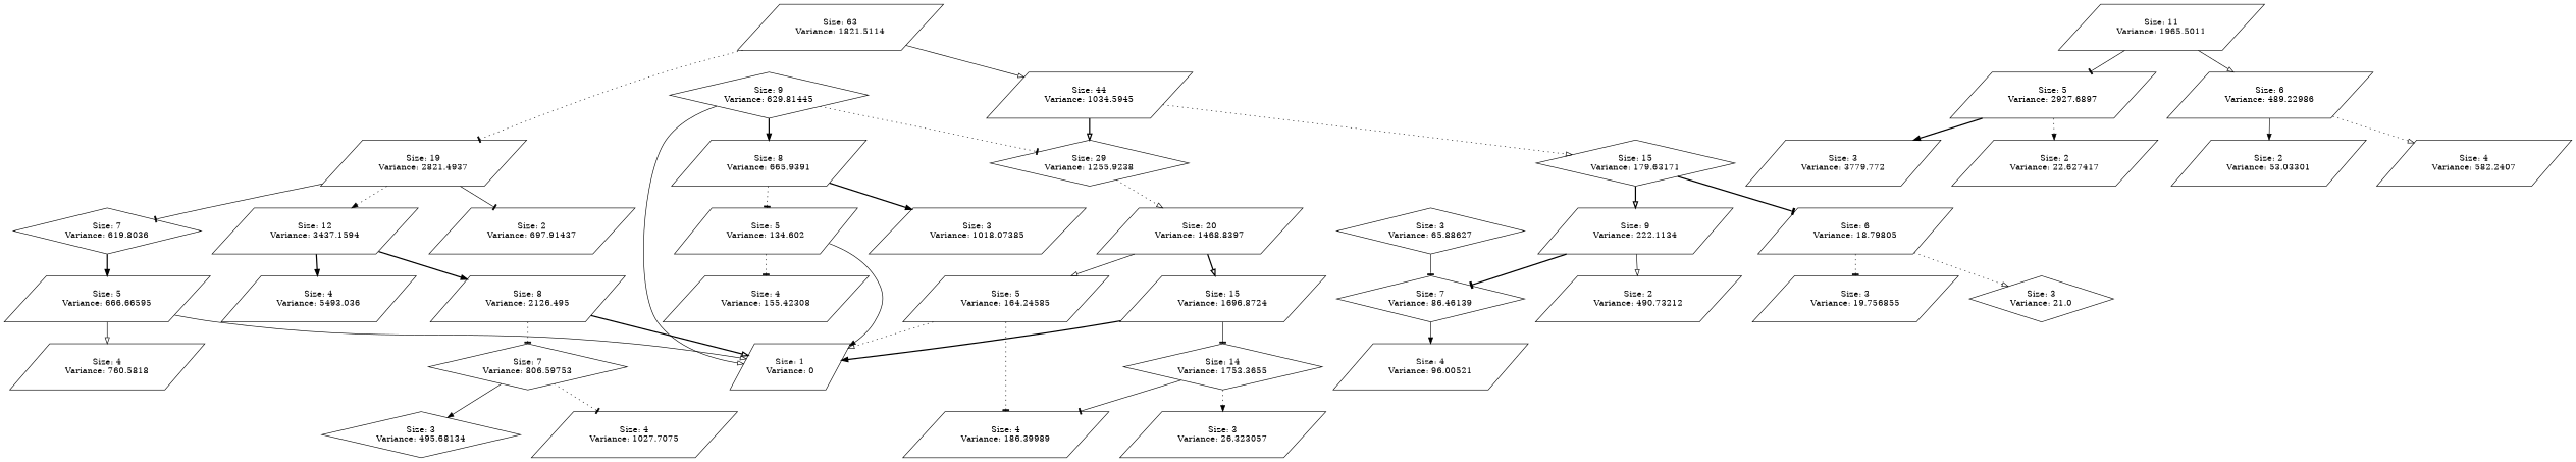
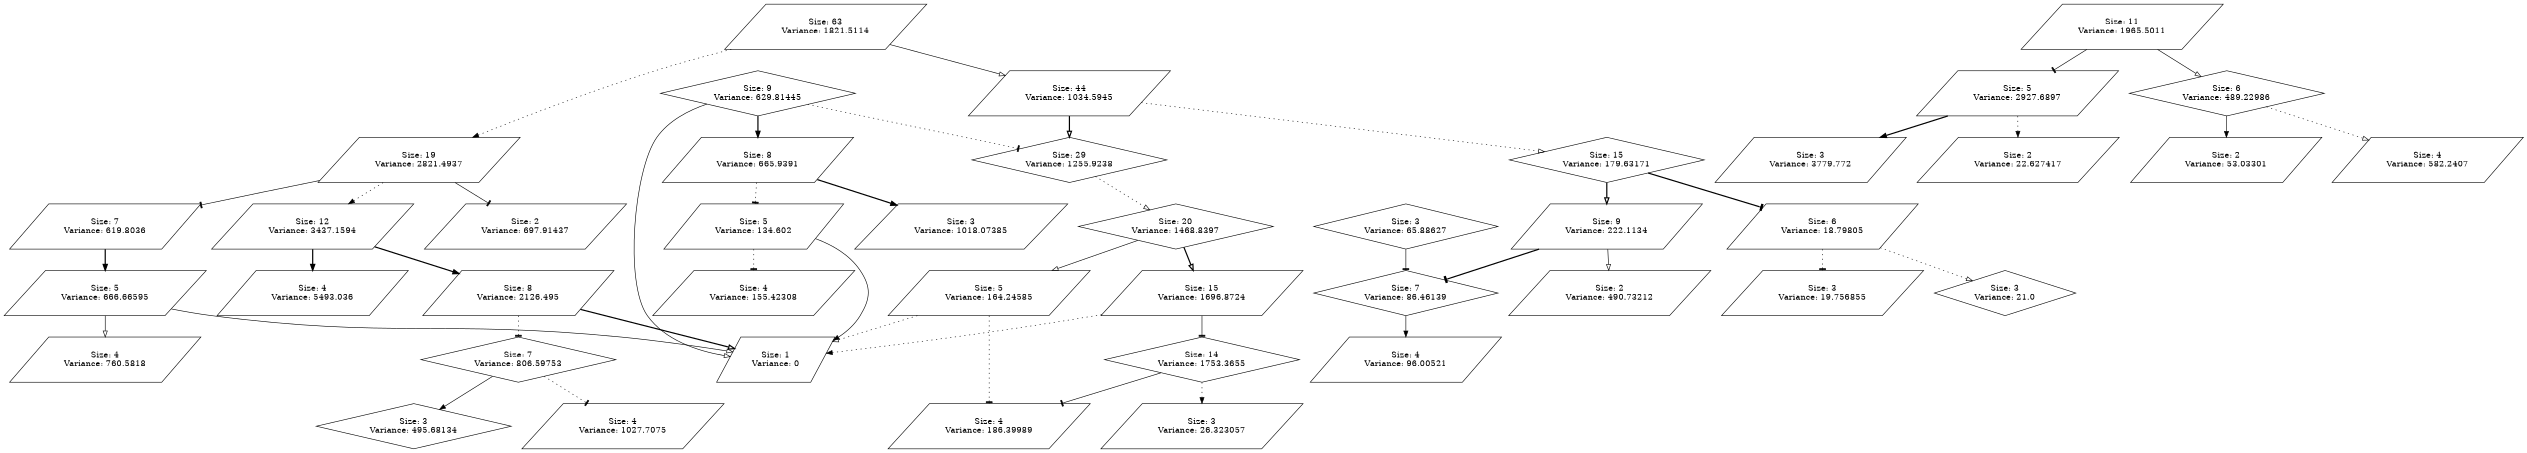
  digraph {
    L=3
    node [shape=parallelogram]
    edge [arrowhead=onormal style=solid]
    "Size: 63\nVariance: 1821.5114"
    "Size: 44\nVariance: 1034.5945"
    "Size: 19\nVariance: 2821.4937"
    "Size: 29\nVariance: 1255.9238" [shape=diamond]
    "Size: 15\nVariance: 179.63171" [shape=diamond]
    "Size: 12\nVariance: 3437.1594"
-   "Size: 7\nVariance: 619.8036" [shape=diamond]
+   "Size: 7\nVariance: 619.8036"
    "Size: 2\nVariance: 697.91437"
-   "Size: 20\nVariance: 1468.8397"
+   "Size: 20\nVariance: 1468.8397" [shape=diamond]
    "Size: 6\nVariance: 18.79805"
    "Size: 9\nVariance: 222.1134"
    "Size: 4\nVariance: 5493.036"
    "Size: 8\nVariance: 2126.495"
    "Size: 5\nVariance: 666.66595"
    "Size: 5\nVariance: 164.24585"
    "Size: 15\nVariance: 1696.8724"
    "Size: 9\nVariance: 629.81445" [shape=diamond]
    "Size: 1\nVariance: 0"
    "Size: 8\nVariance: 665.9391"
    "Size: 3\nVariance: 19.756855"
    "Size: 3\nVariance: 21.0" [shape=diamond]
    "Size: 7\nVariance: 86.46139" [shape=diamond]
    "Size: 2\nVariance: 490.73212"
    "Size: 4\nVariance: 186.39989"
    "Size: 14\nVariance: 1753.3655" [shape=diamond]
    "Size: 3\nVariance: 1018.07385"
    "Size: 5\nVariance: 134.602"
    "Size: 3\nVariance: 26.323057"
    "Size: 11\nVariance: 1965.5011"
    "Size: 5\nVariance: 2927.6897"
-   "Size: 6\nVariance: 489.22986"
+   "Size: 6\nVariance: 489.22986" [shape=diamond]
    "Size: 3\nVariance: 3779.772"
    "Size: 2\nVariance: 22.627417"
    "Size: 2\nVariance: 53.03301"
    "Size: 4\nVariance: 582.2407"
    "Size: 4\nVariance: 155.42308"
    "Size: 4\nVariance: 96.00521"
    "Size: 3\nVariance: 65.88627" [shape=diamond]
    "Size: 7\nVariance: 806.59753" [shape=diamond]
    "Size: 4\nVariance: 760.5818"
    "Size: 3\nVariance: 495.68134" [shape=diamond]
    "Size: 4\nVariance: 1027.7075"
    "Size: 63\nVariance: 1821.5114" -> "Size: 44\nVariance: 1034.5945"
-   "Size: 63\nVariance: 1821.5114" -> "Size: 19\nVariance: 2821.4937" [arrowhead=tee style=dotted]
+   "Size: 63\nVariance: 1821.5114" -> "Size: 19\nVariance: 2821.4937" [arrowhead=normal style=dotted]
    "Size: 44\nVariance: 1034.5945" -> "Size: 29\nVariance: 1255.9238" [style=bold]
    "Size: 44\nVariance: 1034.5945" -> "Size: 15\nVariance: 179.63171" [style=dotted]
    "Size: 19\nVariance: 2821.4937" -> "Size: 12\nVariance: 3437.1594" [arrowhead=normal style=dotted]
    "Size: 19\nVariance: 2821.4937" -> "Size: 7\nVariance: 619.8036" [arrowhead=tee]
    "Size: 19\nVariance: 2821.4937" -> "Size: 2\nVariance: 697.91437" [arrowhead=tee]
    "Size: 29\nVariance: 1255.9238" -> "Size: 20\nVariance: 1468.8397" [style=dotted]
    "Size: 15\nVariance: 179.63171" -> "Size: 6\nVariance: 18.79805" [arrowhead=tee style=bold]
    "Size: 15\nVariance: 179.63171" -> "Size: 9\nVariance: 222.1134" [style=bold]
    "Size: 12\nVariance: 3437.1594" -> "Size: 4\nVariance: 5493.036" [arrowhead=normal style=bold]
    "Size: 12\nVariance: 3437.1594" -> "Size: 8\nVariance: 2126.495" [arrowhead=normal style=bold]
    "Size: 7\nVariance: 619.8036" -> "Size: 5\nVariance: 666.66595" [arrowhead=normal style=bold]
    "Size: 20\nVariance: 1468.8397" -> "Size: 5\nVariance: 164.24585"
    "Size: 20\nVariance: 1468.8397" -> "Size: 15\nVariance: 1696.8724" [style=bold]
    "Size: 6\nVariance: 18.79805" -> "Size: 3\nVariance: 19.756855" [arrowhead=tee style=dotted]
    "Size: 6\nVariance: 18.79805" -> "Size: 3\nVariance: 21.0" [style=dotted]
    "Size: 9\nVariance: 222.1134" -> "Size: 7\nVariance: 86.46139" [arrowhead=tee style=bold]
    "Size: 9\nVariance: 222.1134" -> "Size: 2\nVariance: 490.73212"
    "Size: 8\nVariance: 2126.495" -> "Size: 1\nVariance: 0" [style=bold]
    "Size: 8\nVariance: 2126.495" -> "Size: 7\nVariance: 806.59753" [arrowhead=tee style=dotted]
    "Size: 5\nVariance: 666.66595" -> "Size: 1\nVariance: 0"
    "Size: 5\nVariance: 666.66595" -> "Size: 4\nVariance: 760.5818"
    "Size: 5\nVariance: 164.24585" -> "Size: 1\nVariance: 0" [style=dotted]
    "Size: 5\nVariance: 164.24585" -> "Size: 4\nVariance: 186.39989" [arrowhead=tee style=dotted]
-   "Size: 15\nVariance: 1696.8724" -> "Size: 1\nVariance: 0" [arrowhead=normal style=bold]
+   "Size: 15\nVariance: 1696.8724" -> "Size: 1\nVariance: 0" [arrowhead=normal style=dotted]
    "Size: 15\nVariance: 1696.8724" -> "Size: 14\nVariance: 1753.3655" [arrowhead=tee]
    "Size: 9\nVariance: 629.81445" -> "Size: 29\nVariance: 1255.9238" [arrowhead=tee style=dotted]
    "Size: 9\nVariance: 629.81445" -> "Size: 1\nVariance: 0"
    "Size: 9\nVariance: 629.81445" -> "Size: 8\nVariance: 665.9391" [arrowhead=normal style=bold]
    "Size: 8\nVariance: 665.9391" -> "Size: 3\nVariance: 1018.07385" [arrowhead=normal style=bold]
    "Size: 8\nVariance: 665.9391" -> "Size: 5\nVariance: 134.602" [arrowhead=tee style=dotted]
    "Size: 7\nVariance: 86.46139" -> "Size: 4\nVariance: 96.00521" [arrowhead=normal]
    "Size: 14\nVariance: 1753.3655" -> "Size: 4\nVariance: 186.39989" [arrowhead=tee]
    "Size: 14\nVariance: 1753.3655" -> "Size: 3\nVariance: 26.323057" [arrowhead=normal style=dotted]
    "Size: 5\nVariance: 134.602" -> "Size: 1\nVariance: 0" [arrowhead=normal]
    "Size: 5\nVariance: 134.602" -> "Size: 4\nVariance: 155.42308" [arrowhead=tee style=dotted]
    "Size: 11\nVariance: 1965.5011" -> "Size: 5\nVariance: 2927.6897" [arrowhead=tee]
    "Size: 11\nVariance: 1965.5011" -> "Size: 6\nVariance: 489.22986"
    "Size: 5\nVariance: 2927.6897" -> "Size: 3\nVariance: 3779.772" [arrowhead=normal style=bold]
    "Size: 5\nVariance: 2927.6897" -> "Size: 2\nVariance: 22.627417" [arrowhead=normal style=dotted]
    "Size: 6\nVariance: 489.22986" -> "Size: 2\nVariance: 53.03301" [arrowhead=normal]
    "Size: 6\nVariance: 489.22986" -> "Size: 4\nVariance: 582.2407" [style=dotted]
    "Size: 3\nVariance: 65.88627" -> "Size: 7\nVariance: 86.46139" [arrowhead=tee]
    "Size: 7\nVariance: 806.59753" -> "Size: 3\nVariance: 495.68134" [arrowhead=normal]
    "Size: 7\nVariance: 806.59753" -> "Size: 4\nVariance: 1027.7075" [arrowhead=tee style=dotted]
  }
